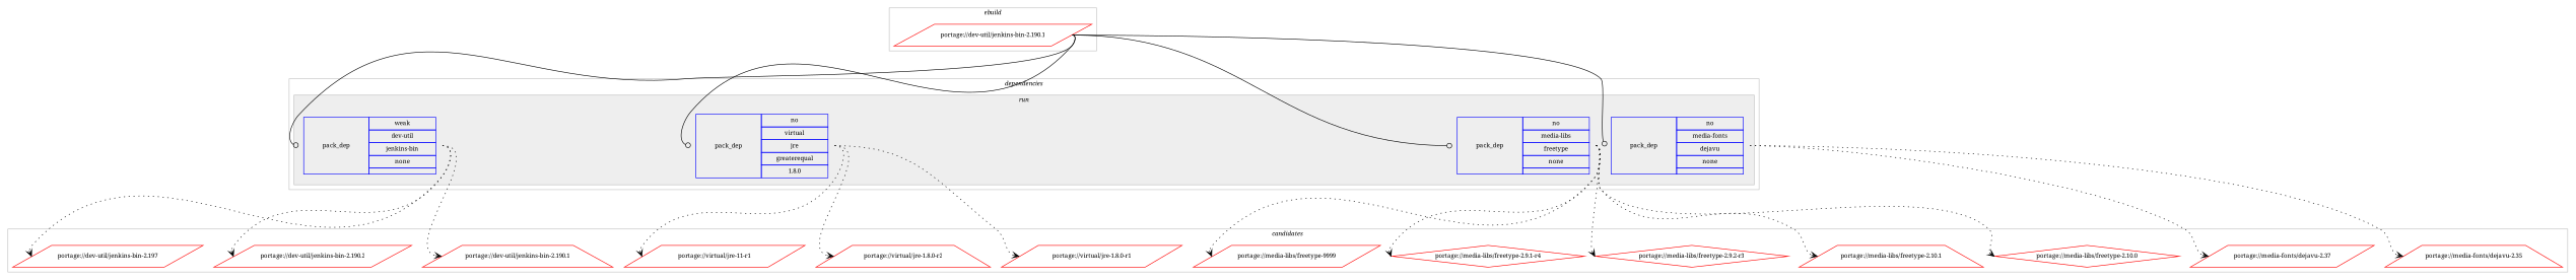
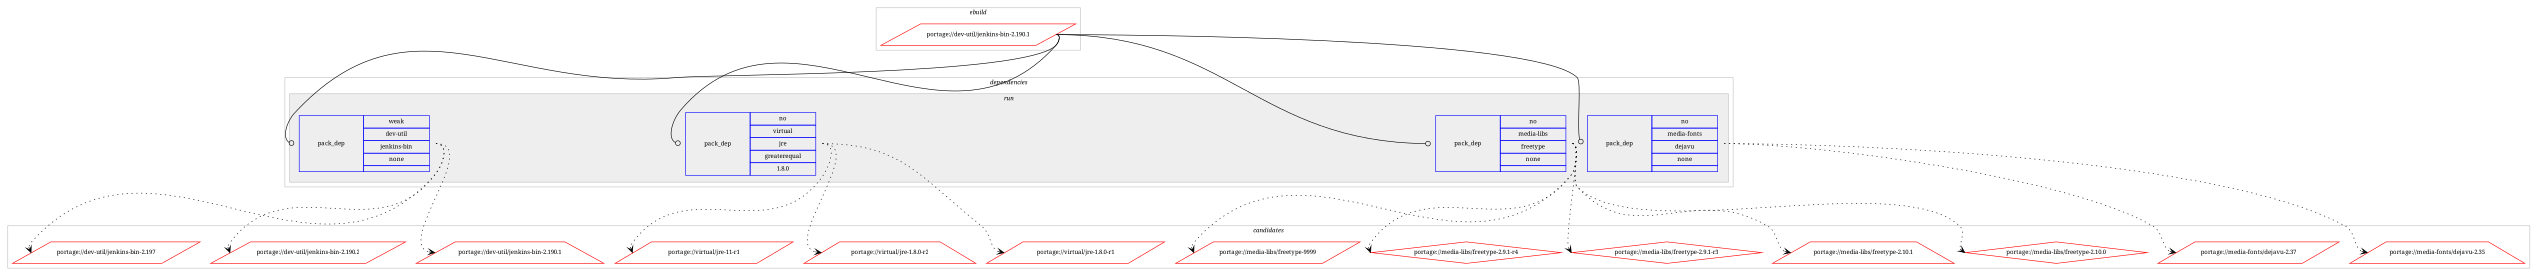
  digraph {
    compound=true
    concentrate=true
    fontname="Noto Serif"
    fontsize=10
    newrank=true
    rankdir=TB
    ranksep=1.5
    node [color=red fontname="Noto Serif" fontsize=10 shape=parallelogram]
    edge [arrowhead=vee fontname="Noto Serif" headport=w style=dotted tailport=e weight=100]
    n1 [label="portage://dev-util/jenkins-bin-2.190.1" width=4]
    n2 [color=blue label=<<TABLE BORDER="0" CELLBORDER="1" CELLSPACING="0" CELLPADDING="4" WIDTH="220"><TR><TD ROWSPAN="6" CELLPADDING="30">pack_dep</TD></TR><TR><TD WIDTH="110">no</TD></TR><TR><TD>media-fonts</TD></TR><TR><TD>dejavu</TD></TR><TR><TD>none</TD></TR><TR><TD></TD></TR></TABLE>> shape=none]
    n3 [color=blue label=<<TABLE BORDER="0" CELLBORDER="1" CELLSPACING="0" CELLPADDING="4" WIDTH="220"><TR><TD ROWSPAN="6" CELLPADDING="30">pack_dep</TD></TR><TR><TD WIDTH="110">no</TD></TR><TR><TD>media-libs</TD></TR><TR><TD>freetype</TD></TR><TR><TD>none</TD></TR><TR><TD></TD></TR></TABLE>> shape=none]
    n4 [color=blue label=<<TABLE BORDER="0" CELLBORDER="1" CELLSPACING="0" CELLPADDING="4" WIDTH="220"><TR><TD ROWSPAN="6" CELLPADDING="30">pack_dep</TD></TR><TR><TD WIDTH="110">no</TD></TR><TR><TD>virtual</TD></TR><TR><TD>jre</TD></TR><TR><TD>greaterequal</TD></TR><TR><TD>1.8.0</TD></TR></TABLE>> shape=none]
    n5 [color=blue label=<<TABLE BORDER="0" CELLBORDER="1" CELLSPACING="0" CELLPADDING="4" WIDTH="220"><TR><TD ROWSPAN="6" CELLPADDING="30">pack_dep</TD></TR><TR><TD WIDTH="110">weak</TD></TR><TR><TD>dev-util</TD></TR><TR><TD>jenkins-bin</TD></TR><TR><TD>none</TD></TR><TR><TD></TD></TR></TABLE>> shape=none]
    n6 [label="portage://media-fonts/dejavu-2.35" shape=trapezium width=4]
    n7 [label="portage://media-fonts/dejavu-2.37" width=4]
    n8 [label="portage://media-libs/freetype-2.10.0" shape=diamond width=4]
    n9 [label="portage://media-libs/freetype-2.10.1" shape=trapezium width=4]
-   n10 [label="portage://media-libs/freetype-2.9.2-r3" shape=diamond width=4]
+   n10 [label="portage://media-libs/freetype-2.9.1-r3" shape=diamond width=4]
    n11 [label="portage://media-libs/freetype-2.9.1-r4" shape=diamond width=4]
    n12 [label="portage://media-libs/freetype-9999" width=4]
    n13 [label="portage://virtual/jre-1.8.0-r1" width=4]
    n14 [label="portage://virtual/jre-1.8.0-r2" shape=trapezium width=4]
    n15 [label="portage://virtual/jre-11-r1" width=4]
    n16 [label="portage://dev-util/jenkins-bin-2.190.1" shape=trapezium width=4]
    n17 [label="portage://dev-util/jenkins-bin-2.190.2" width=4]
    n18 [label="portage://dev-util/jenkins-bin-2.197" width=4]
    subgraph cluster_1 {
      color=gray
      label=<<i>ebuild</i>>
      rank=same
      n1
    }
    subgraph cluster_2 {
      color=gray
      label=<<i>dependencies</i>>
      subgraph cluster_3 {
        color=gray
        fillcolor="#eeeeee"
        label=<<i>compile</i>>
        style=filled
      }
      subgraph cluster_4 {
        color=gray
        fillcolor="#eeeeee"
        label=<<i>compile and run</i>>
        style=filled
      }
      subgraph cluster_5 {
        color=gray
        fillcolor="#eeeeee"
        label=<<i>run</i>>
        style=filled
        subgraph sub_6 {
          color=gray
          fillcolor="#eeeeee"
          label=<<i>run</i>>
          style=filled
          n2
        }
        subgraph sub_7 {
          color=gray
          fillcolor="#eeeeee"
          label=<<i>run</i>>
          style=filled
          n3
        }
        subgraph sub_8 {
          color=gray
          fillcolor="#eeeeee"
          label=<<i>run</i>>
          style=filled
          n4
        }
        subgraph sub_9 {
          color=gray
          fillcolor="#eeeeee"
          label=<<i>run</i>>
          style=filled
          n5
        }
      }
    }
    subgraph cluster_10 {
      color=gray
      label=<<i>candidates</i>>
      rank=same
      subgraph sub_11 {
        color=black
        label=<<i>candidates</i>>
        nodesep=1
        rank=same
        n6
        n7
      }
      subgraph sub_12 {
        color=black
        label=<<i>candidates</i>>
        nodesep=1
        rank=same
        n8
        n9
        n10
        n11
        n12
      }
      subgraph sub_13 {
        color=black
        label=<<i>candidates</i>>
        nodesep=1
        rank=same
        n13
        n14
        n15
      }
      subgraph sub_14 {
        color=black
        label=<<i>candidates</i>>
        nodesep=1
        rank=same
        n16
        n17
        n18
      }
    }
    n1 -> n2 [arrowhead=odot style=solid weight=20]
    n1 -> n3 [arrowhead=odot style=solid weight=20]
    n1 -> n4 [arrowhead=odot style=solid weight=20]
    n1 -> n5 [arrowhead=odot style=solid weight=20]
    n2 -> n6
    n2 -> n7
    n3 -> n8
    n3 -> n9
    n3 -> n10
    n3 -> n11
    n3 -> n12
    n4 -> n13
    n4 -> n14
    n4 -> n15
    n5 -> n16
    n5 -> n17
    n5 -> n18
  }
